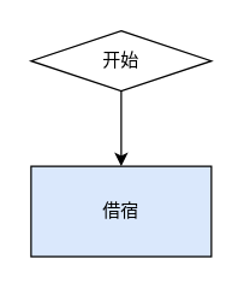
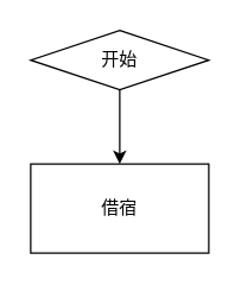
  <mxCell id="0" />
  <mxCell id="1" parent="0" />
  <mxCell id="2" style="edgeStyle=orthogonalEdgeStyle;rounded=0;orthogonalLoop=1;jettySize=auto;html=1;" edge="1" parent="1" source="3"><mxGeometry relative="1" as="geometry"><mxPoint x="80" y="110" as="targetPoint" /></mxGeometry></mxCell>
  <mxCell id="3" value="开始" style="rhombus;whiteSpace=wrap;html=1;" vertex="1" parent="1"><mxGeometry x="20" y="20" width="120" height="40" as="geometry" /></mxCell>
- <mxCell id="4" value="借宿" style="rounded=0;whiteSpace=wrap;html=1;fillColor=#dae8fc;" vertex="1" parent="1"><mxGeometry x="20" y="110" width="120" height="60" as="geometry" /></mxCell>
+ <mxCell id="4" value="借宿" style="rounded=0;whiteSpace=wrap;html=1;" vertex="1" parent="1"><mxGeometry x="20" y="110" width="120" height="60" as="geometry" /></mxCell>
